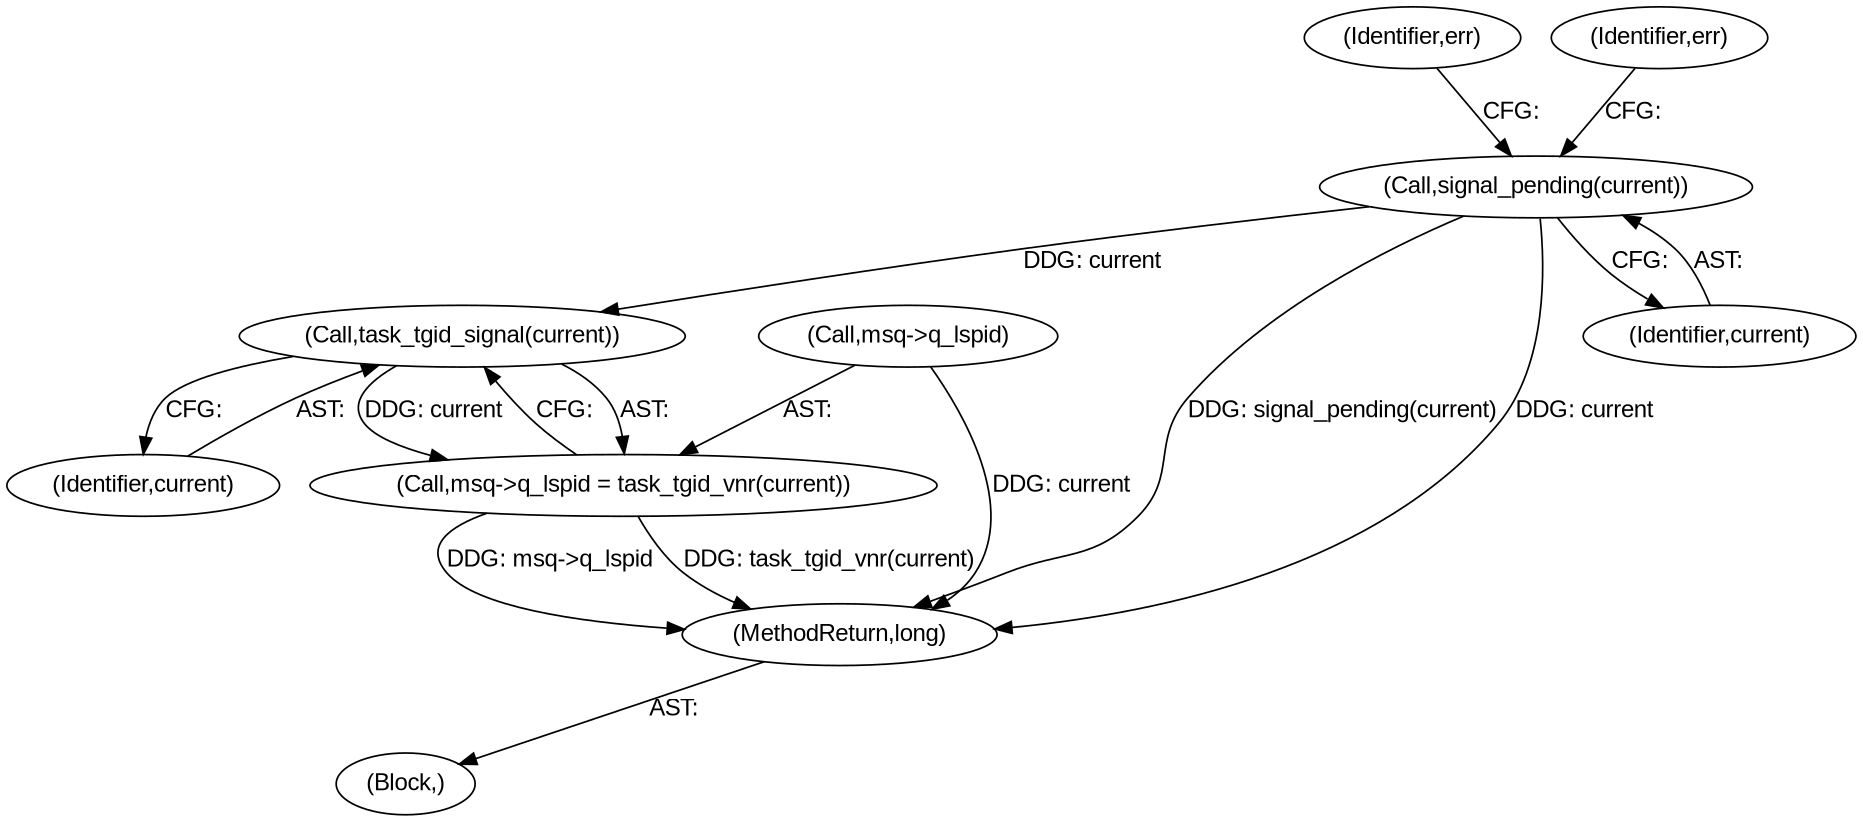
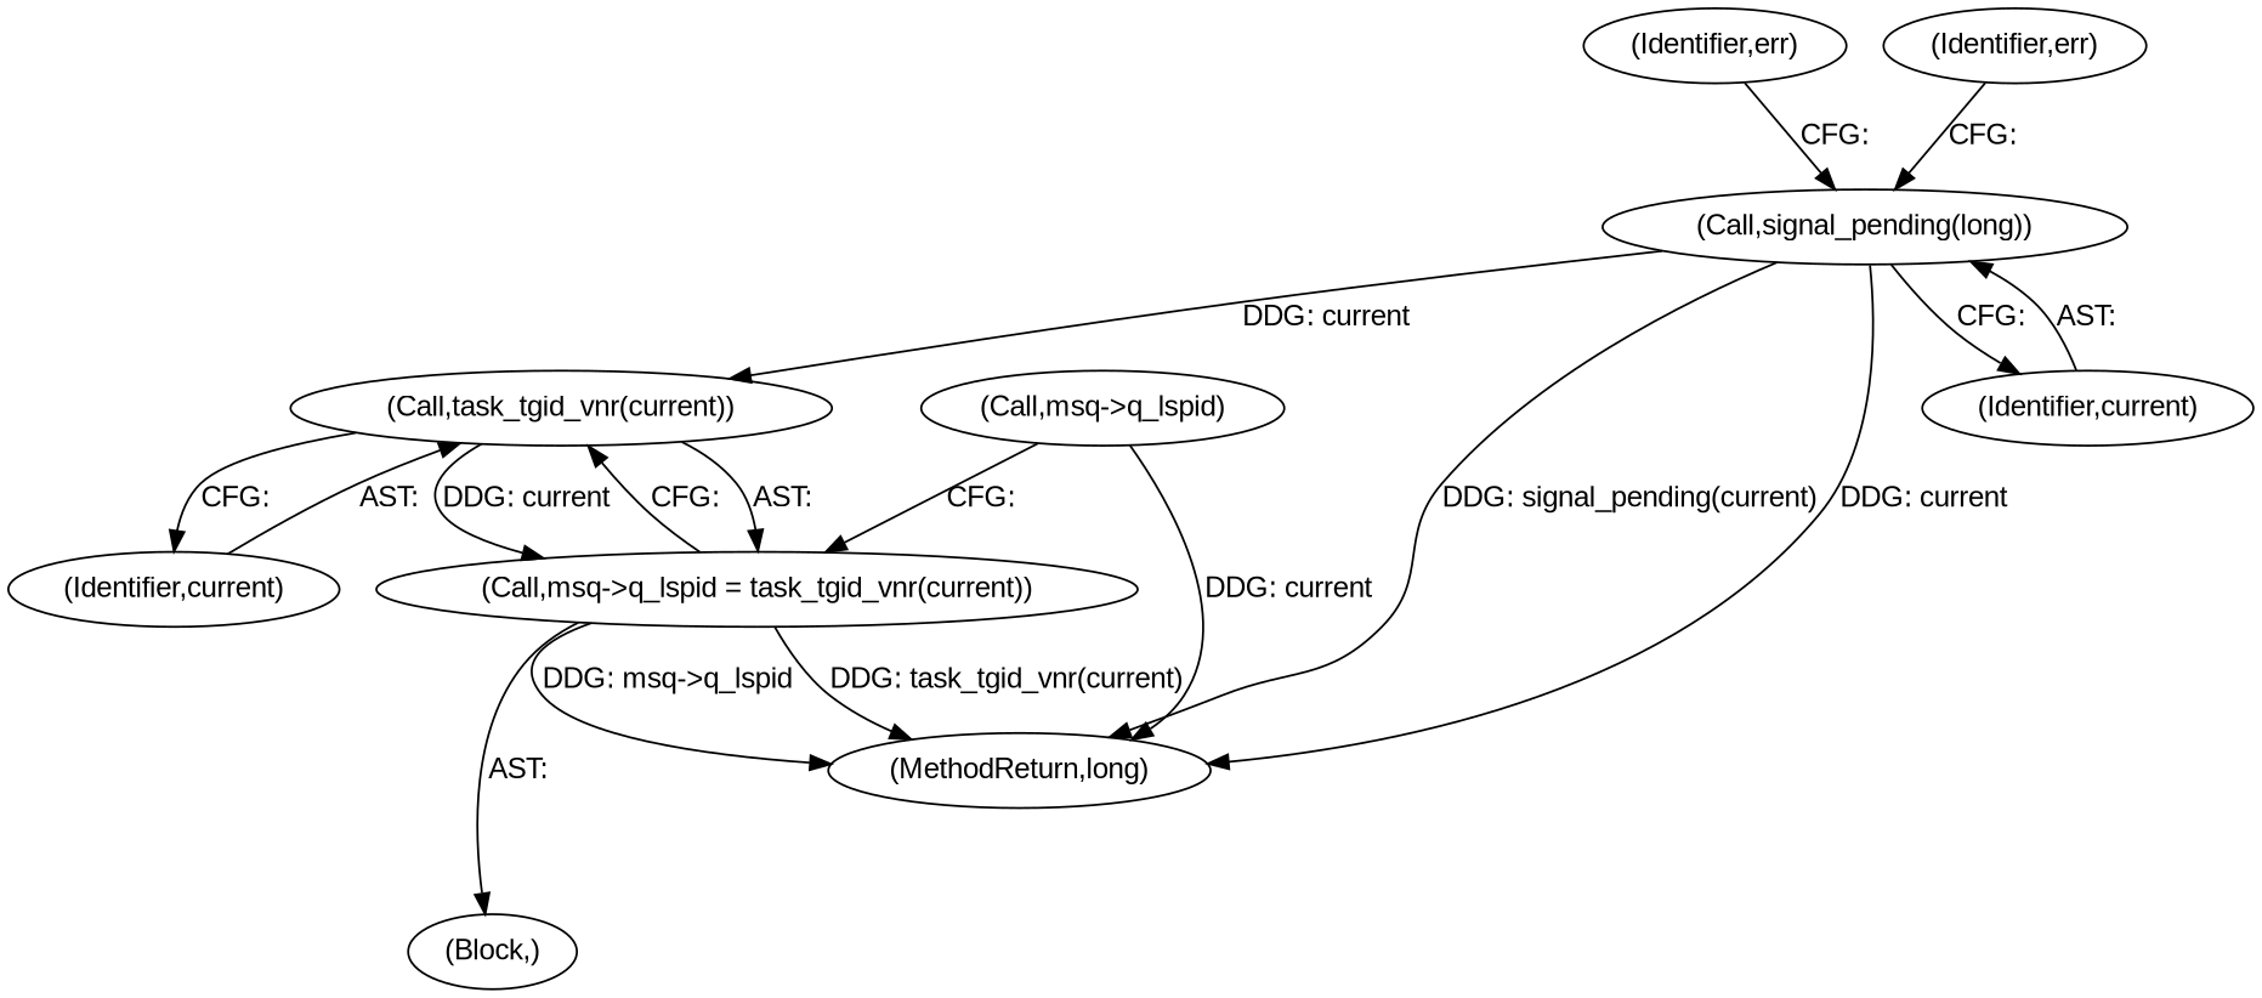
  digraph {
    fontname="Liberation Sans"
    node [fontname="Liberation Sans"]
    edge [fontname="Liberation Sans"]
-   n1 [label="(Call,signal_pending(current))"]
-   n2 [label="(Call,task_tgid_signal(current))"]
+   n1 [label="(Call,signal_pending(long))"]
+   n2 [label="(Call,task_tgid_vnr(current))"]
    n3 [label="(MethodReturn,long)"]
    n4 [label="(Identifier,current)"]
    n5 [label="(Call,msq->q_lspid = task_tgid_vnr(current))"]
    n6 [label="(Identifier,current)"]
    n7 [label="(Block,)"]
    n8 [label="(Identifier,err)"]
    n9 [label="(Identifier,err)"]
    n10 [label="(Call,msq->q_lspid)"]
    n1 -> n2 [label="DDG: current"]
    n1 -> n3 [label="DDG: signal_pending(current)"]
    n1 -> n3 [label="DDG: current"]
    n1 -> n4 [label="CFG: "]
    n2 -> n5 [label="AST: "]
    n2 -> n5 [label="DDG: current"]
    n2 -> n6 [label="CFG: "]
    n4 -> n1 [label="AST: "]
    n5 -> n2 [label="CFG: "]
    n5 -> n3 [label="DDG: task_tgid_vnr(current)"]
    n5 -> n3 [label="DDG: msq->q_lspid"]
-   n3 -> n7 [label="AST: "]
+   n5 -> n7 [label="AST: "]
    n6 -> n2 [label="AST: "]
    n8 -> n1 [label="CFG: "]
    n9 -> n1 [label="CFG: "]
    n10 -> n3 [label="DDG: current"]
-   n10 -> n5 [label="AST: "]
+   n10 -> n5 [label="CFG: "]
  }
